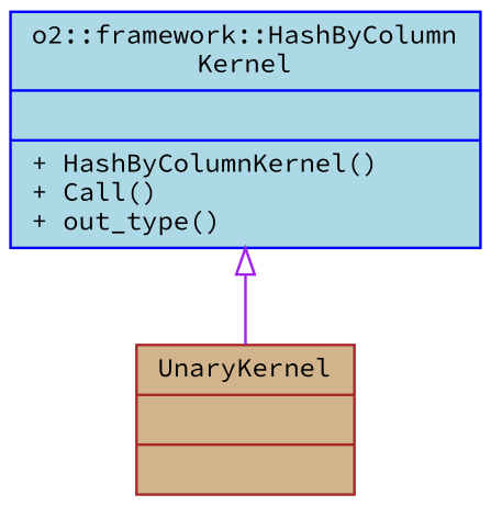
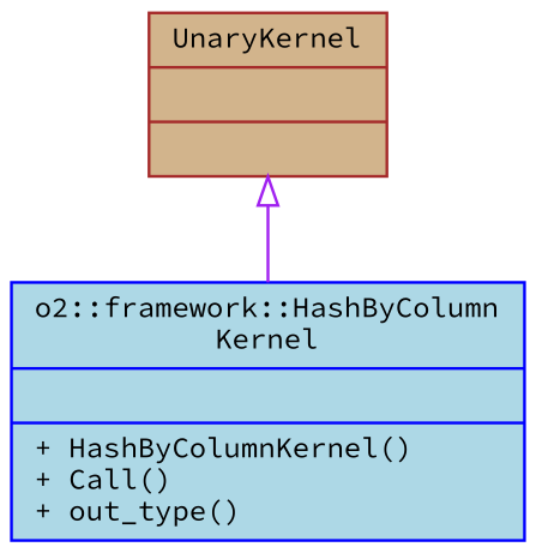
  digraph {
    fontname="Source Code Pro"
    node [fontname="Source Code Pro" fontsize=10 shape=record style=filled]
    n1 [color=blue fillcolor=lightblue fontcolor=black height=0.2 label="{o2::framework::HashByColumn\lKernel\n||+ HashByColumnKernel()\l+ Call()\l+ out_type()\l}" width=0.4]
    n2 [color=brown height=0.2 label="{UnaryKernel\n||}" width=0.4 fillcolor=tan]
-   n1 -> n2 [arrowtail=onormal color=purple dir=back fontname="Source Code Pro" fontsize=10 labelfontname=Helvetica labelfontsize=10 style=solid]
+   n2 -> n1 [arrowtail=onormal color=purple dir=back fontname="Source Code Pro" fontsize=10 labelfontname=Helvetica labelfontsize=10 style=solid]
  }
